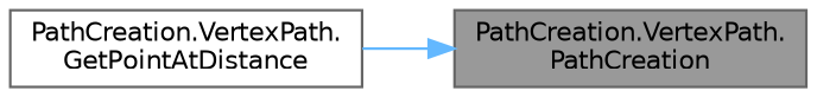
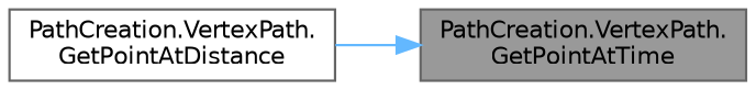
  digraph {
    rankdir=RL
    node [fontname=Helvetica fontsize=10 shape=box style=filled]
-   n1 [color=gray40 fillcolor=grey60 fontcolor=black height=0.2 label="PathCreation.VertexPath.\lPathCreation" width=0.4]
+   n1 [color=gray40 fillcolor=grey60 fontcolor=black height=0.2 label="PathCreation.VertexPath.\lGetPointAtTime" width=0.4]
    n2 [color=grey40 fillcolor=white height=0.2 label="PathCreation.VertexPath.\lGetPointAtDistance" width=0.4]
    n1 -> n2 [color=steelblue1 dir=back fontname=Helvetica fontsize=10 labelfontname=Helvetica labelfontsize=10 style=solid]
  }
